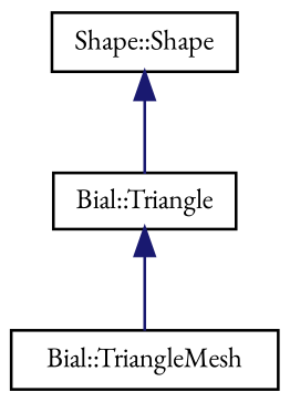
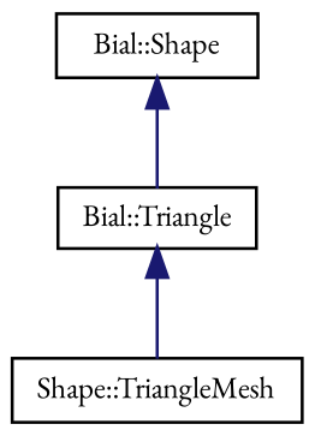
  digraph {
    fontname="EB Garamond"
    rankdir=TB
    node [color=black fillcolor=white fontname="EB Garamond" fontsize=10 shape=record style=filled]
    edge [color=midnightblue dir=back fontname="EB Garamond" fontsize=10 labelfontname=Helvetica labelfontsize=10 style=solid]
-   n1 [height=0.2 label="Shape::Shape" width=0.4]
+   n1 [height=0.2 label="Bial::Shape" width=0.4]
    n2 [height=0.2 label="Bial::Triangle" width=0.4]
-   n3 [height=0.2 label="Bial::TriangleMesh" width=0.4]
+   n3 [height=0.2 label="Shape::TriangleMesh" width=0.4]
    n1 -> n2
    n2 -> n3
  }
